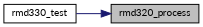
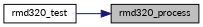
  digraph {
    rankdir=RL
    fontname=Lato
    node [color=black fontname=Lato fontsize=10 shape=record style=filled]
    n1 [fillcolor=grey75 fontcolor=black height=0.2 label=rmd320_process width=0.4]
-   n2 [fillcolor=white height=0.2 label=rmd330_test width=0.4]
+   n2 [fillcolor=white height=0.2 label=rmd320_test width=0.4]
    n1 -> n2 [color=midnightblue dir=back fontname=Lato fontsize=10 labelfontname=Helvetica labelfontsize=10 style=solid]
  }
